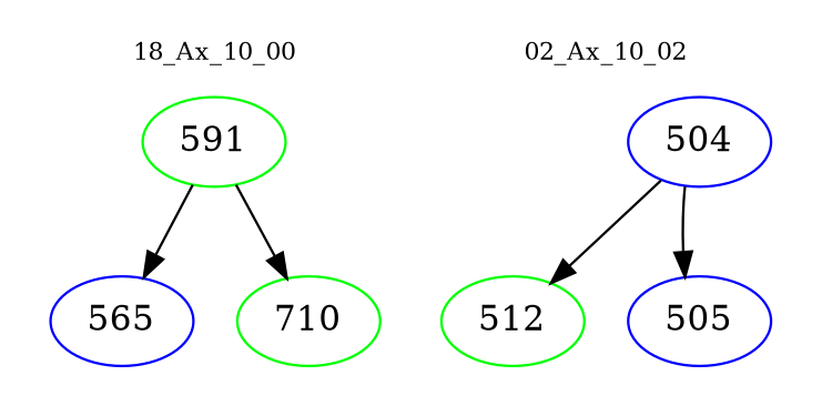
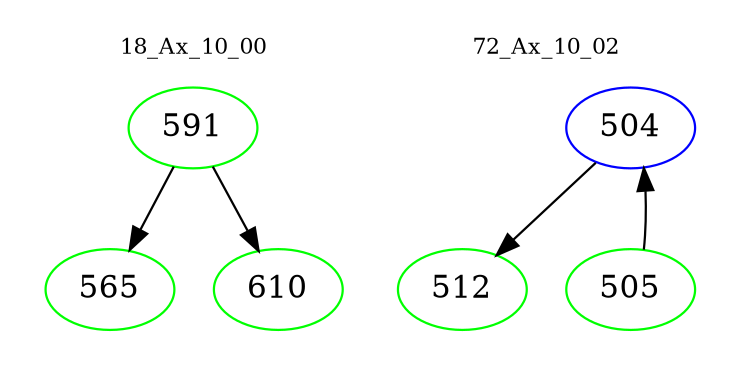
  digraph {
    node [color=green]
    edge [color=black]
    n1 [label=591]
-   n2 [color=blue label=565]
-   n3 [label=710]
+   n2 [label=565]
+   n3 [label=610]
    n4 [color=blue label=504]
    n5 [label=512]
-   n6 [color=blue label=505]
+   n6 [label=505]
    subgraph cluster_1 {
      color=white
      fontsize=10
      label="18_Ax_10_00"
      n1
      n2
      n3
    }
    subgraph cluster_2 {
      color=white
      fontsize=10
-     label="02_Ax_10_02"
+     label="72_Ax_10_02"
      n4
      n5
      n6
    }
    n1 -> n2
    n1 -> n3
    n4 -> n5
-   n4 -> n6
+   n6 -> n4
  }
